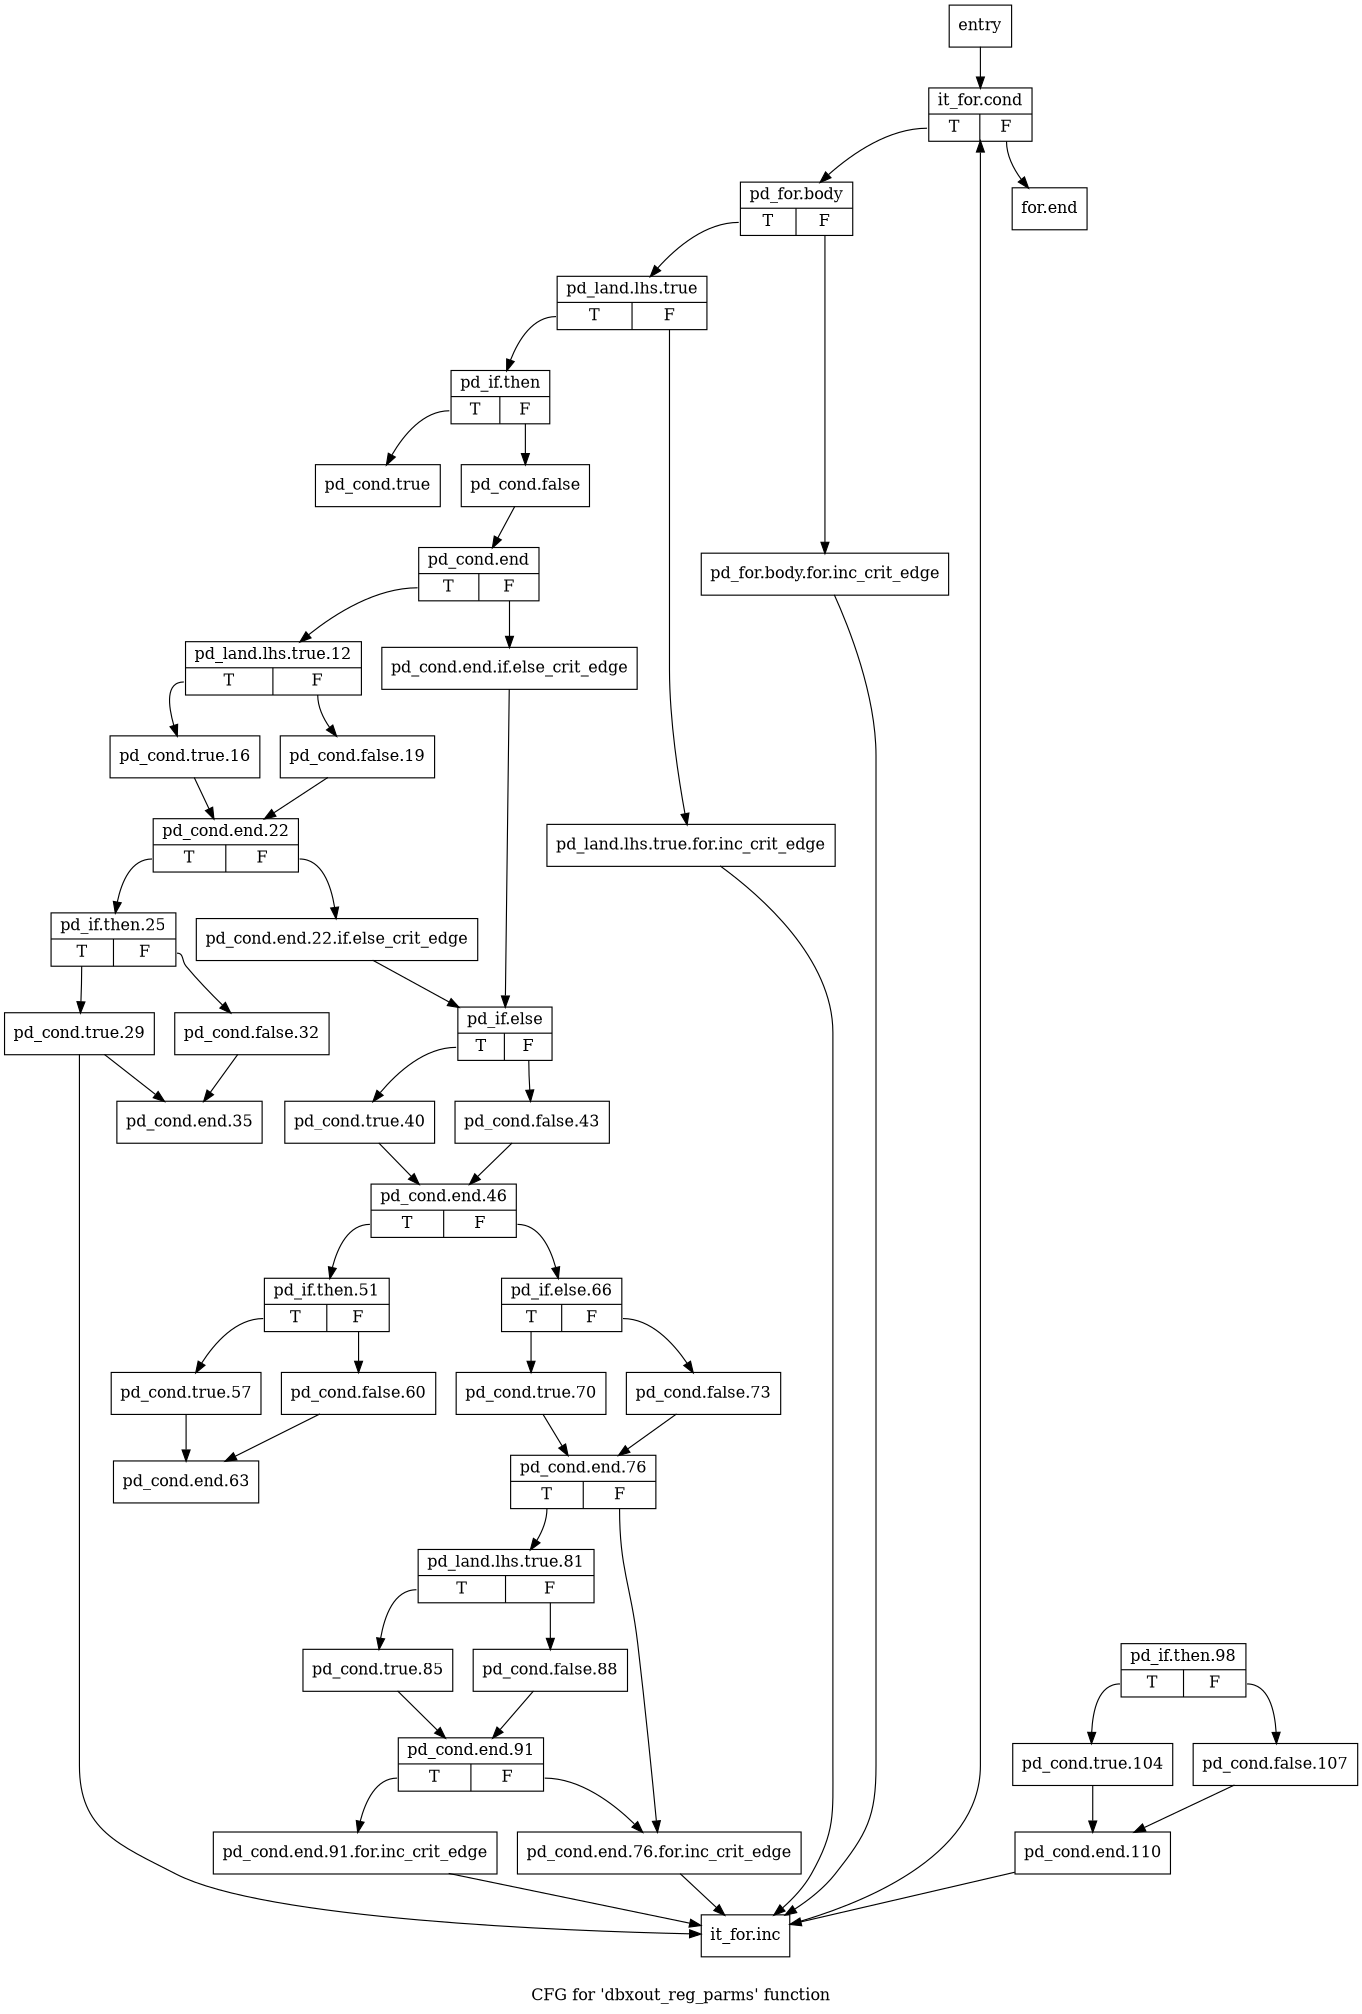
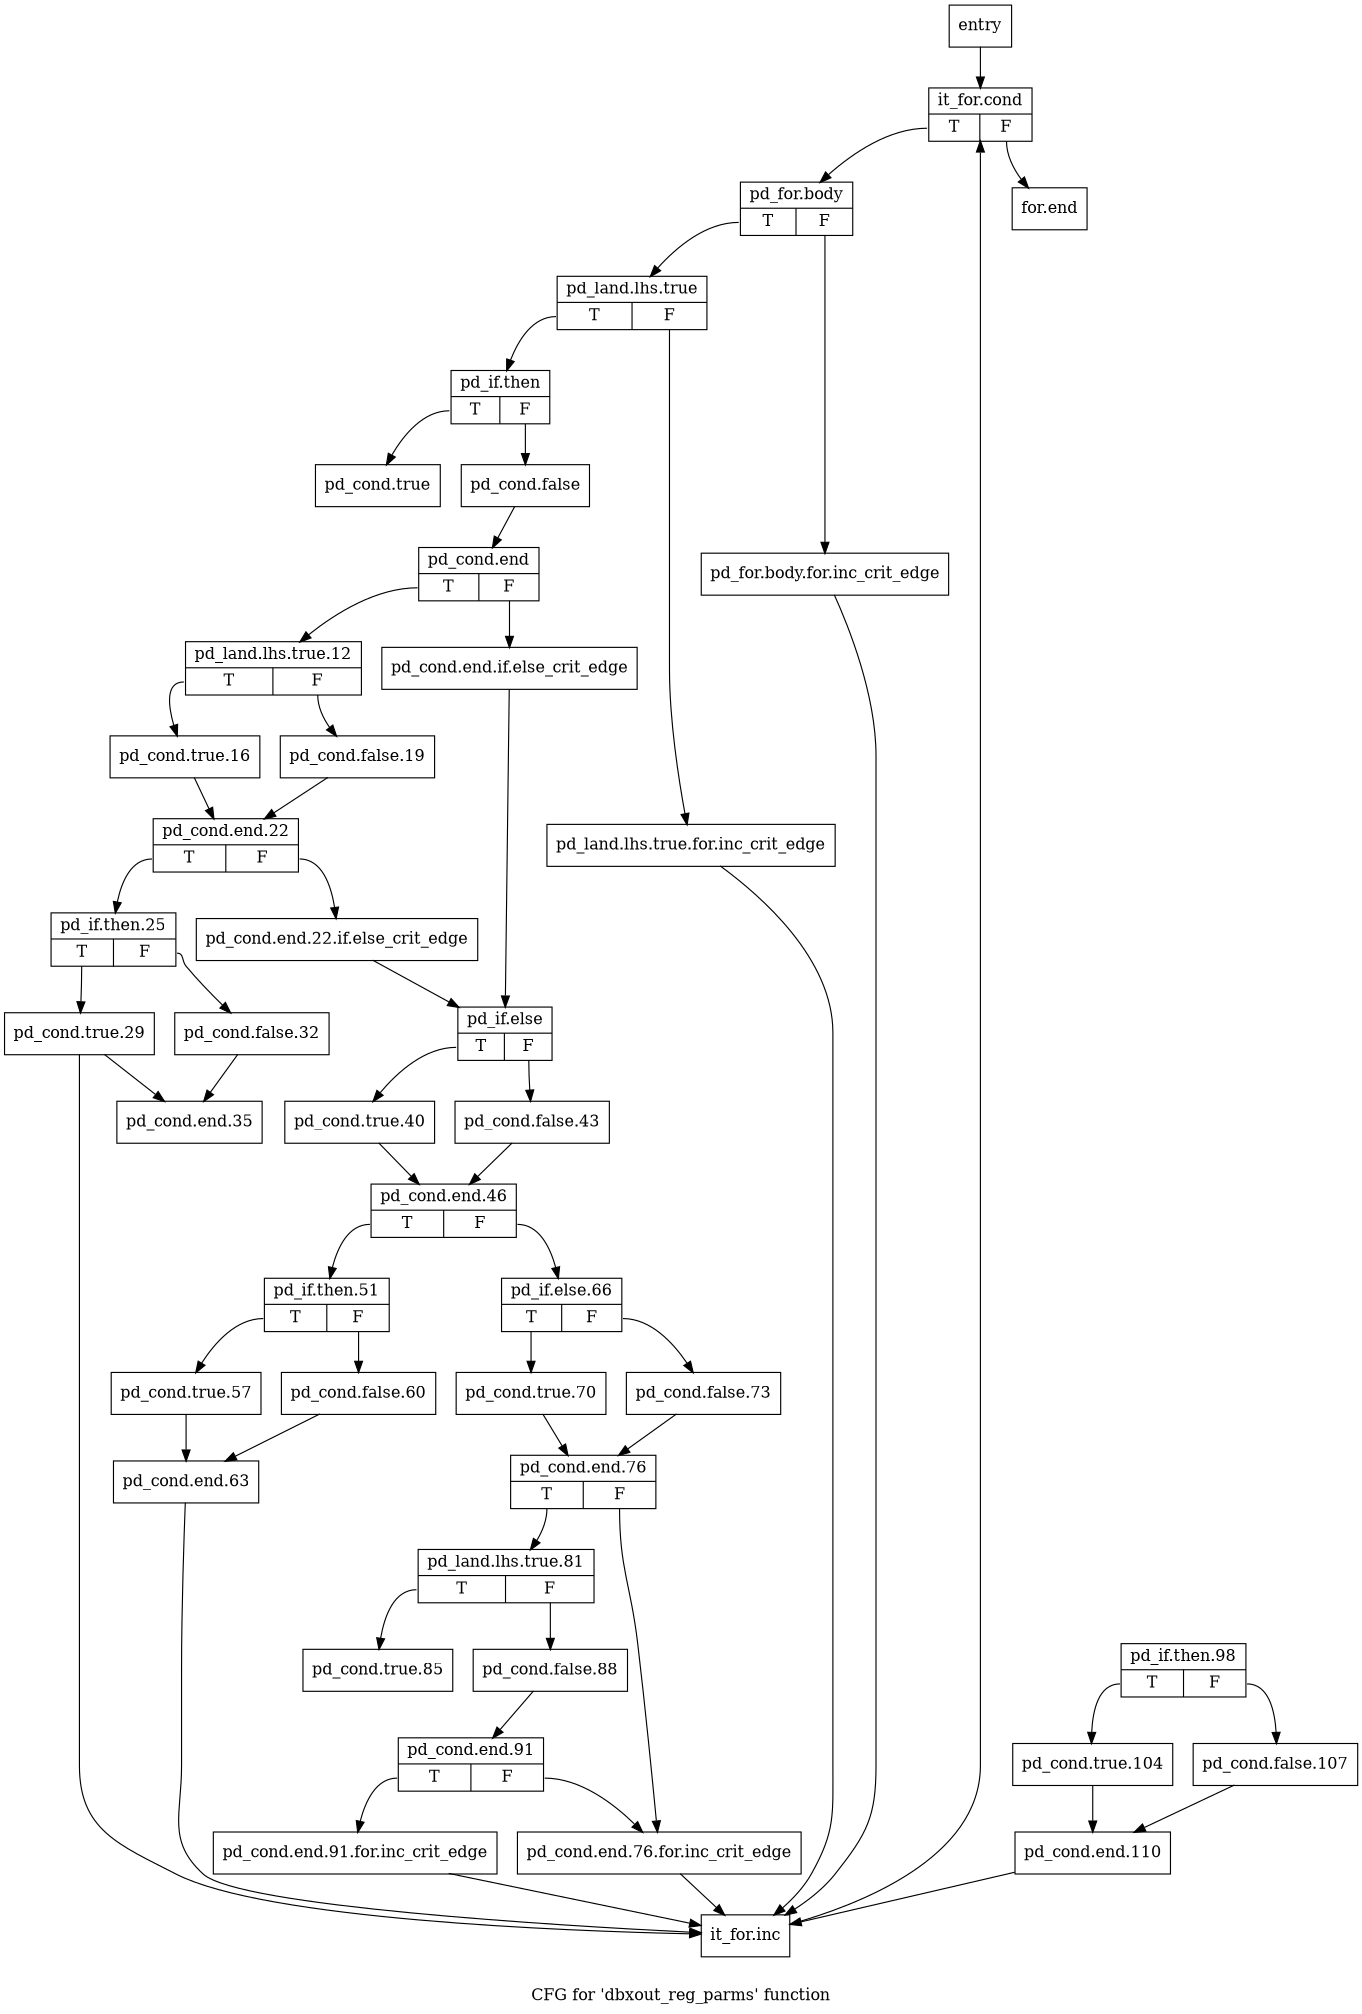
  digraph {
    label="CFG for 'dbxout_reg_parms' function"
    node [shape=record]
    n1 [label="{entry}"]
    n2 [label="{it_for.cond|{<s0>T|<s1>F}}"]
    n3 [label="{pd_for.body|{<s0>T|<s1>F}}"]
    n4 [label="{for.end}"]
    n5 [label="{pd_land.lhs.true|{<s0>T|<s1>F}}"]
    n6 [label="{pd_for.body.for.inc_crit_edge}"]
    n7 [label="{pd_if.then|{<s0>T|<s1>F}}"]
    n8 [label="{pd_land.lhs.true.for.inc_crit_edge}"]
    n9 [label="{it_for.inc}"]
    n10 [label="{pd_cond.true}"]
    n11 [label="{pd_cond.false}"]
    n12 [label="{pd_cond.end|{<s0>T|<s1>F}}"]
    n13 [label="{pd_land.lhs.true.12|{<s0>T|<s1>F}}"]
    n14 [label="{pd_cond.end.if.else_crit_edge}"]
    n15 [label="{pd_cond.true.16}"]
    n16 [label="{pd_cond.false.19}"]
    n17 [label="{pd_if.else|{<s0>T|<s1>F}}"]
    n18 [label="{pd_cond.end.22|{<s0>T|<s1>F}}"]
    n19 [label="{pd_cond.true.40}"]
    n20 [label="{pd_cond.false.43}"]
    n21 [label="{pd_cond.end.46|{<s0>T|<s1>F}}"]
    n22 [label="{pd_if.then.25|{<s0>T|<s1>F}}"]
    n23 [label="{pd_cond.end.22.if.else_crit_edge}"]
    n24 [label="{pd_cond.true.29}"]
    n25 [label="{pd_cond.false.32}"]
    n26 [label="{pd_cond.end.35}"]
    n27 [label="{pd_if.then.51|{<s0>T|<s1>F}}"]
    n28 [label="{pd_if.else.66|{<s0>T|<s1>F}}"]
    n29 [label="{pd_cond.true.57}"]
    n30 [label="{pd_cond.false.60}"]
    n31 [label="{pd_cond.true.70}"]
    n32 [label="{pd_cond.false.73}"]
    n33 [label="{pd_cond.end.63}"]
    n34 [label="{pd_cond.end.76|{<s0>T|<s1>F}}"]
    n35 [label="{pd_land.lhs.true.81|{<s0>T|<s1>F}}"]
    n36 [label="{pd_cond.end.76.for.inc_crit_edge}"]
    n37 [label="{pd_cond.true.85}"]
    n38 [label="{pd_cond.false.88}"]
    n39 [label="{pd_cond.end.91|{<s0>T|<s1>F}}"]
    n40 [label="{pd_cond.end.91.for.inc_crit_edge}"]
    n41 [label="{pd_if.then.98|{<s0>T|<s1>F}}"]
    n42 [label="{pd_cond.true.104}"]
    n43 [label="{pd_cond.false.107}"]
    n44 [label="{pd_cond.end.110}"]
    n1 -> n2
    n2 -> n3 [tailport=s0]
    n2 -> n4 [tailport=s1]
    n3 -> n5 [tailport=s0]
    n3 -> n6 [tailport=s1]
    n5 -> n7 [tailport=s0]
    n5 -> n8 [tailport=s1]
    n6 -> n9
    n7 -> n10 [tailport=s0]
    n7 -> n11 [tailport=s1]
    n8 -> n9
    n9 -> n2
    n11 -> n12
    n12 -> n13 [tailport=s0]
    n12 -> n14 [tailport=s1]
    n13 -> n15 [tailport=s0]
    n13 -> n16 [tailport=s1]
    n14 -> n17
    n15 -> n18
    n16 -> n18
    n17 -> n19 [tailport=s0]
    n17 -> n20 [tailport=s1]
    n18 -> n22 [tailport=s0]
    n18 -> n23 [tailport=s1]
    n19 -> n21
    n20 -> n21
    n21 -> n27 [tailport=s0]
    n21 -> n28 [tailport=s1]
    n22 -> n24 [tailport=s0]
    n22 -> n25 [tailport=s1]
    n23 -> n17
    n24 -> n9
    n24 -> n26
    n25 -> n26
    n27 -> n29 [tailport=s0]
    n27 -> n30 [tailport=s1]
    n28 -> n31 [tailport=s0]
    n28 -> n32 [tailport=s1]
    n29 -> n33
    n30 -> n33
    n31 -> n34
    n32 -> n34
+   n33 -> n9
    n34 -> n35 [tailport=s0]
    n34 -> n36 [tailport=s1]
    n35 -> n37 [tailport=s0]
    n35 -> n38 [tailport=s1]
    n36 -> n9
-   n37 -> n39
    n38 -> n39
    n39 -> n36 [tailport=s1]
    n39 -> n40 [tailport=s0]
    n40 -> n9
    n41 -> n42 [tailport=s0]
    n41 -> n43 [tailport=s1]
    n42 -> n44
    n43 -> n44
    n44 -> n9
  }
